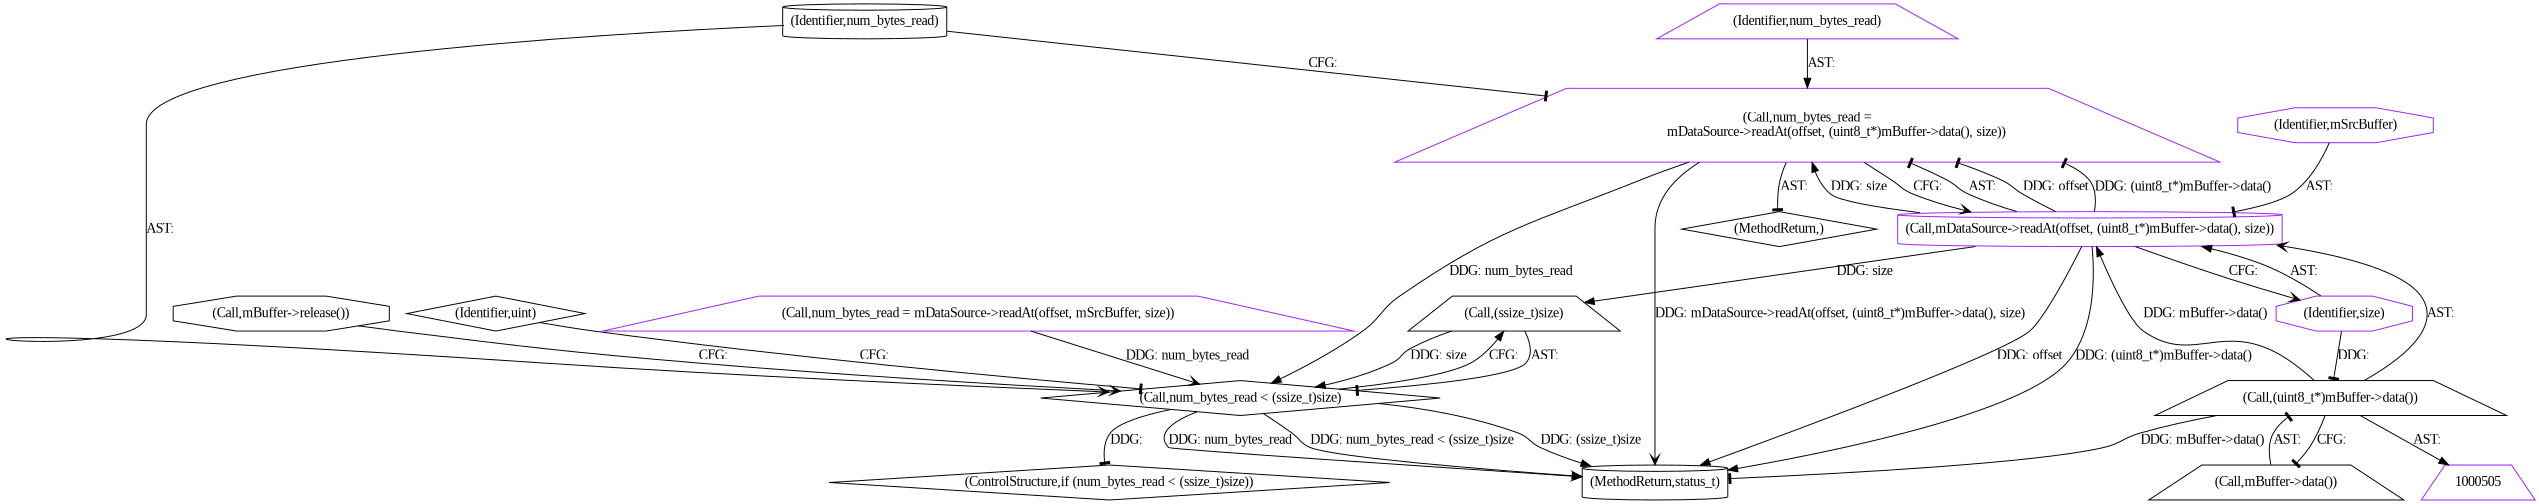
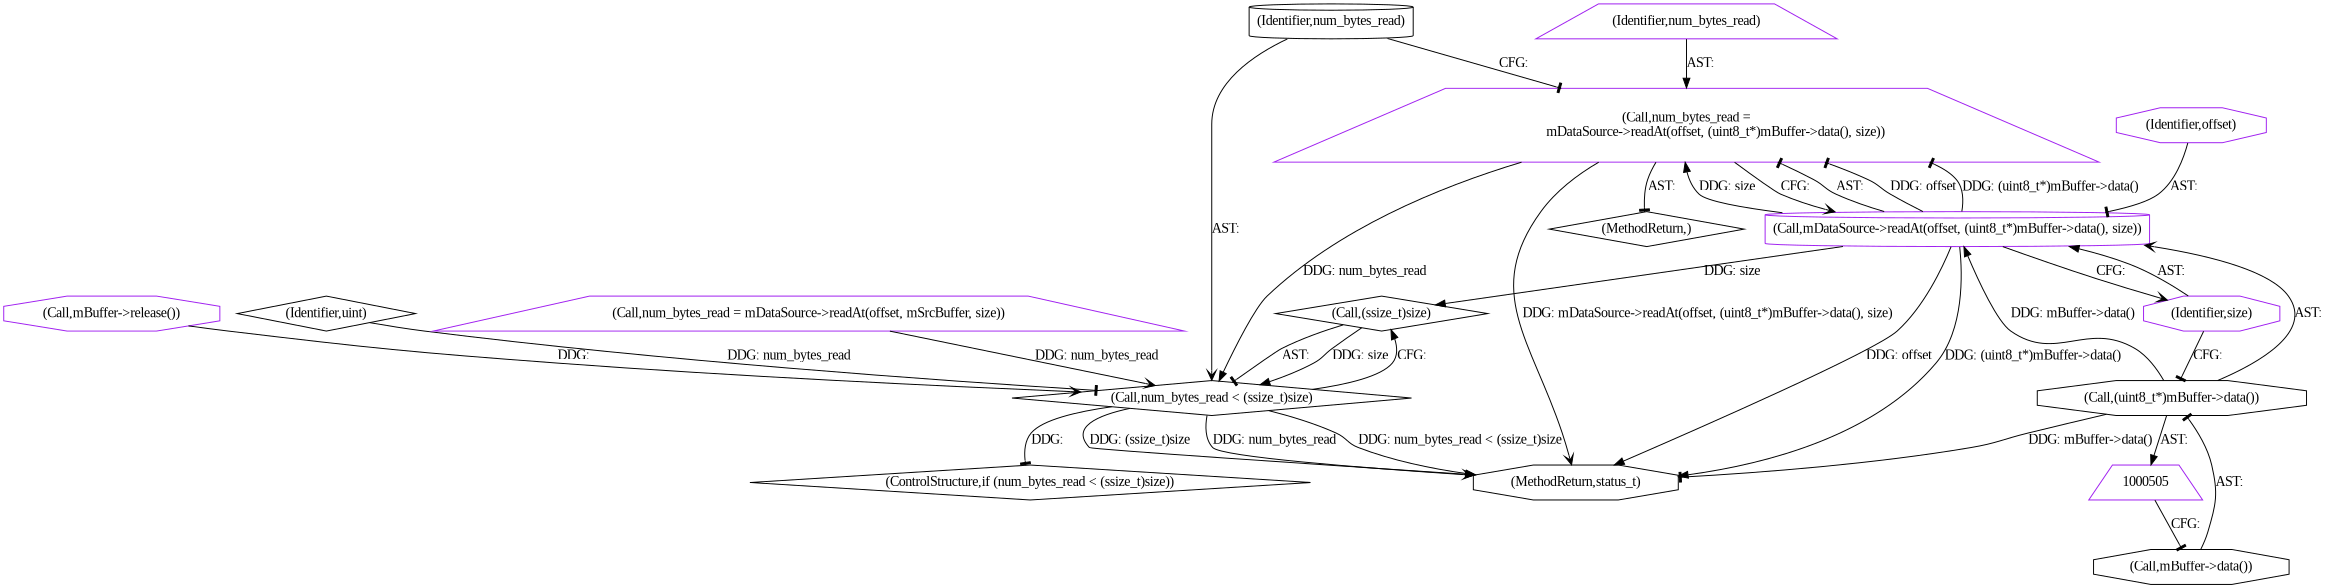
  digraph {
    fontname="Liberation Serif"
    node [color=black fontname="Liberation Serif" shape=trapezium]
    edge [arrowhead=normal fontname="Liberation Serif"]
    n1 [color=purple label="(Call,num_bytes_read =\n                mDataSource->readAt(offset, (uint8_t*)mBuffer->data(), size))"]
    n2 [color=purple label="(Call,mDataSource->readAt(offset, (uint8_t*)mBuffer->data(), size))" shape=cylinder]
    n3 [label="(Call,num_bytes_read < (ssize_t)size)" shape=diamond]
-   n4 [label="(MethodReturn,status_t)" shape=cylinder]
+   n4 [label="(MethodReturn,status_t)" shape=octagon]
    n5 [label="(MethodReturn,)" shape=diamond]
    n6 [color=purple label="(Identifier,size)" shape=octagon]
-   n7 [label="(Call,(ssize_t)size)"]
+   n7 [label="(Call,(ssize_t)size)" shape=diamond]
    n8 [label="(ControlStructure,if (num_bytes_read < (ssize_t)size))" shape=diamond]
-   n9 [label="(Call,(uint8_t*)mBuffer->data())"]
-   n10 [label="(Call,mBuffer->data())"]
+   n9 [label="(Call,(uint8_t*)mBuffer->data())" shape=octagon]
+   n10 [label="(Call,mBuffer->data())" shape=octagon]
    1000505 [color=purple]
-   n12 [label="(Call,mBuffer->release())" shape=octagon]
+   n12 [color=purple label="(Call,mBuffer->release())" shape=octagon]
    n13 [label="(Identifier,uint)" shape=diamond]
-   n14 [color=purple label="(Identifier,mSrcBuffer)" shape=octagon]
+   n14 [color=purple label="(Identifier,offset)" shape=octagon]
    n15 [color=purple label="(Call,num_bytes_read = mDataSource->readAt(offset, mSrcBuffer, size))"]
    n16 [label="(Identifier,num_bytes_read)" shape=cylinder]
    n17 [color=purple label="(Identifier,num_bytes_read)"]
    n1 -> n2 [arrowhead=vee label="CFG: "]
    n1 -> n3 [label="DDG: num_bytes_read"]
    n1 -> n4 [arrowhead=vee label="DDG: mDataSource->readAt(offset, (uint8_t*)mBuffer->data(), size)"]
    n1 -> n5 [arrowhead=tee label="AST: "]
    n2 -> n1 [arrowhead=tee label="AST: "]
    n2 -> n1 [arrowhead=tee label="DDG: offset"]
    n2 -> n1 [arrowhead=tee label="DDG: (uint8_t*)mBuffer->data()"]
    n2 -> n1 [label="DDG: size"]
    n2 -> n4 [label="DDG: offset"]
    n2 -> n4 [label="DDG: (uint8_t*)mBuffer->data()"]
    n2 -> n6 [arrowhead=vee label="CFG: "]
    n2 -> n7 [label="DDG: size"]
    n3 -> n4 [label="DDG: (ssize_t)size"]
    n3 -> n4 [arrowhead=vee label="DDG: num_bytes_read"]
    n3 -> n4 [label="DDG: num_bytes_read < (ssize_t)size"]
    n3 -> n7 [label="CFG: "]
    n3 -> n8 [arrowhead=tee label="DDG: "]
    n6 -> n2 [label="AST: "]
-   n6 -> n9 [arrowhead=tee label="DDG: "]
+   n6 -> n9 [arrowhead=tee label="CFG: "]
    n7 -> n3 [arrowhead=tee label="AST: "]
    n7 -> n3 [label="DDG: size"]
    n9 -> n2 [arrowhead=vee label="AST: "]
    n9 -> n2 [label="DDG: mBuffer->data()"]
    n9 -> n4 [arrowhead=tee label="DDG: mBuffer->data()"]
-   n9 -> n10 [arrowhead=tee label="CFG: "]
+   1000505 -> n10 [arrowhead=tee label="CFG: "]
    n9 -> 1000505 [label="AST: "]
    n10 -> n9 [arrowhead=tee label="AST: "]
-   n12 -> n3 [arrowhead=vee label="CFG: "]
-   n13 -> n3 [arrowhead=tee label="CFG: "]
+   n12 -> n3 [arrowhead=vee label="DDG: "]
+   n13 -> n3 [arrowhead=tee label="DDG: num_bytes_read"]
    n14 -> n2 [arrowhead=tee label="AST: "]
    n15 -> n3 [arrowhead=vee label="DDG: num_bytes_read"]
    n16 -> n1 [arrowhead=tee label="CFG: "]
    n16 -> n3 [arrowhead=vee label="AST: "]
    n17 -> n1 [label="AST: "]
  }
